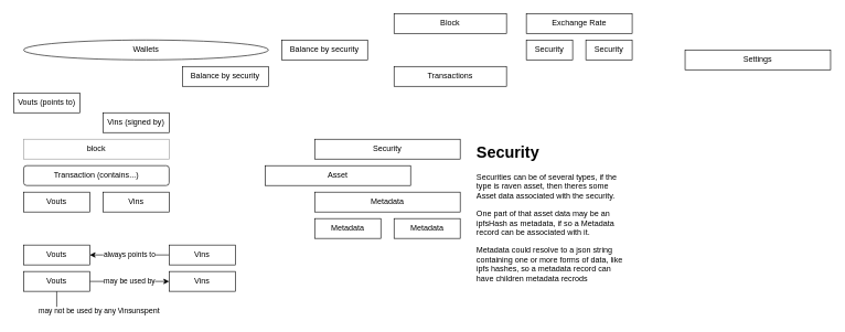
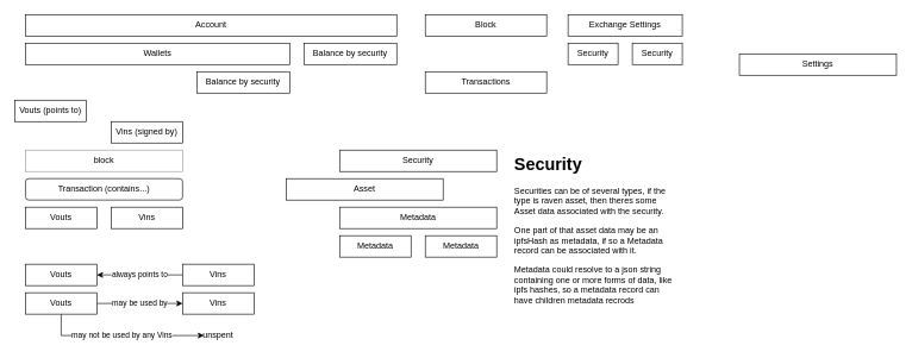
  <mxCell id="0" />
  <mxCell id="1" parent="0" />
- <mxCell id="3" value="Wallets" style="ellipse;whiteSpace=wrap;html=1;" parent="1" vertex="1"><mxGeometry x="35" y="60" width="370" height="30" as="geometry" /></mxCell>
+ <mxCell id="2" value="Account" style="rounded=0;whiteSpace=wrap;html=1;" parent="1" vertex="1"><mxGeometry x="35" y="20" width="520" height="30" as="geometry" /></mxCell>
+ <mxCell id="3" value="Wallets" style="rounded=0;whiteSpace=wrap;html=1;" parent="1" vertex="1"><mxGeometry x="35" y="60" width="370" height="30" as="geometry" /></mxCell>
  <mxCell id="4" value="Vouts (points to)" style="rounded=0;whiteSpace=wrap;html=1;" parent="1" vertex="1"><mxGeometry x="20" y="140" width="100" height="30" as="geometry" /></mxCell>
  <mxCell id="5" value="Balance by security" style="rounded=0;whiteSpace=wrap;html=1;" parent="1" vertex="1"><mxGeometry x="425" y="60" width="130" height="30" as="geometry" /></mxCell>
  <mxCell id="6" value="Balance by security" style="rounded=0;whiteSpace=wrap;html=1;" parent="1" vertex="1"><mxGeometry x="275" y="100" width="130" height="30" as="geometry" /></mxCell>
  <mxCell id="7" value="Block" style="rounded=0;whiteSpace=wrap;html=1;" parent="1" vertex="1"><mxGeometry x="595" y="20" width="170" height="30" as="geometry" /></mxCell>
  <mxCell id="8" value="Transactions" style="rounded=0;whiteSpace=wrap;html=1;" parent="1" vertex="1"><mxGeometry x="595" y="100" width="170" height="30" as="geometry" /></mxCell>
  <mxCell id="9" value="Security" style="rounded=0;whiteSpace=wrap;html=1;" parent="1" vertex="1"><mxGeometry x="795" y="60" width="70" height="30" as="geometry" /></mxCell>
- <mxCell id="10" value="Exchange Rate" style="rounded=0;whiteSpace=wrap;html=1;" parent="1" vertex="1"><mxGeometry x="795" y="20" width="160" height="30" as="geometry" /></mxCell>
+ <mxCell id="10" value="Exchange Settings" style="rounded=0;whiteSpace=wrap;html=1;" parent="1" vertex="1"><mxGeometry x="795" y="20" width="160" height="30" as="geometry" /></mxCell>
  <mxCell id="11" value="Settings" style="rounded=0;whiteSpace=wrap;html=1;" parent="1" vertex="1"><mxGeometry x="1035" y="75" width="220" height="30" as="geometry" /></mxCell>
  <mxCell id="12" value="Vins (signed by)" style="rounded=0;whiteSpace=wrap;html=1;" parent="1" vertex="1"><mxGeometry x="155" y="170" width="100" height="30" as="geometry" /></mxCell>
  <mxCell id="13" value="Vouts" style="rounded=0;whiteSpace=wrap;html=1;" parent="1" vertex="1"><mxGeometry x="35" y="290" width="100" height="30" as="geometry" /></mxCell>
  <mxCell id="14" value="Vins" style="rounded=0;whiteSpace=wrap;html=1;" parent="1" vertex="1"><mxGeometry x="155" y="290" width="100" height="30" as="geometry" /></mxCell>
  <mxCell id="15" value="Transaction (contains...)" style="whiteSpace=wrap;html=1;rounded=1;" parent="1" vertex="1"><mxGeometry x="35" y="250" width="220" height="30" as="geometry" /></mxCell>
  <mxCell id="16" value="always points to" style="edgeStyle=orthogonalEdgeStyle;rounded=0;orthogonalLoop=1;jettySize=auto;html=1;" parent="1" source="17" target="18" edge="1"><mxGeometry relative="1" as="geometry" /></mxCell>
  <mxCell id="17" value="Vins" style="rounded=0;whiteSpace=wrap;html=1;" parent="1" vertex="1"><mxGeometry x="255" y="370" width="100" height="30" as="geometry" /></mxCell>
  <mxCell id="18" value="Vouts" style="rounded=0;whiteSpace=wrap;html=1;" parent="1" vertex="1"><mxGeometry x="35" y="370" width="100" height="30" as="geometry" /></mxCell>
  <mxCell id="19" value="Vins" style="rounded=0;whiteSpace=wrap;html=1;" parent="1" vertex="1"><mxGeometry x="255" y="410" width="100" height="30" as="geometry" /></mxCell>
  <mxCell id="20" value="may be used by" style="edgeStyle=orthogonalEdgeStyle;rounded=0;orthogonalLoop=1;jettySize=auto;html=1;" parent="1" source="22" target="19" edge="1"><mxGeometry relative="1" as="geometry" /></mxCell>
  <mxCell id="21" value="may not be used by any Vins" style="edgeStyle=orthogonalEdgeStyle;rounded=0;orthogonalLoop=1;jettySize=auto;html=1;entryX=0;entryY=0.5;entryDx=0;entryDy=0;" parent="1" source="22" target="23" edge="1"><mxGeometry relative="1" as="geometry"><mxPoint x="285" y="470" as="targetPoint" /><Array as="points"><mxPoint x="85" y="470" /></Array></mxGeometry></mxCell>
  <mxCell id="22" value="Vouts" style="rounded=0;whiteSpace=wrap;html=1;" parent="1" vertex="1"><mxGeometry x="35" y="410" width="100" height="30" as="geometry" /></mxCell>
- <mxCell id="23" value="unspent" style="text;html=1;strokeColor=none;fillColor=none;align=center;verticalAlign=middle;whiteSpace=wrap;rounded=0;" parent="1" vertex="1"><mxGeometry x="200" y="460" width="40" height="20" as="geometry" /></mxCell>
+ <mxCell id="23" value="unspent" style="text;html=1;strokeColor=none;fillColor=none;align=center;verticalAlign=middle;whiteSpace=wrap;rounded=0;" parent="1" vertex="1"><mxGeometry x="285" y="460" width="40" height="20" as="geometry" /></mxCell>
  <mxCell id="24" value="block" style="rounded=0;whiteSpace=wrap;html=1;strokeColor=#999999;" parent="1" vertex="1"><mxGeometry x="35" y="210" width="220" height="30" as="geometry" /></mxCell>
  <mxCell id="25" value="Asset" style="rounded=0;whiteSpace=wrap;html=1;" vertex="1" parent="1"><mxGeometry x="400" y="250" width="220" height="30" as="geometry" /></mxCell>
  <mxCell id="26" value="Security" style="rounded=0;whiteSpace=wrap;html=1;" vertex="1" parent="1"><mxGeometry x="475" y="210" width="220" height="30" as="geometry" /></mxCell>
  <mxCell id="27" value="Security" style="rounded=0;whiteSpace=wrap;html=1;" vertex="1" parent="1"><mxGeometry x="885" y="60" width="70" height="30" as="geometry" /></mxCell>
  <mxCell id="28" value="Metadata" style="rounded=0;whiteSpace=wrap;html=1;" vertex="1" parent="1"><mxGeometry x="475" y="290" width="220" height="30" as="geometry" /></mxCell>
  <mxCell id="29" value="Metadata" style="rounded=0;whiteSpace=wrap;html=1;" vertex="1" parent="1"><mxGeometry x="475" y="330" width="100" height="30" as="geometry" /></mxCell>
  <mxCell id="30" value="Metadata" style="rounded=0;whiteSpace=wrap;html=1;" vertex="1" parent="1"><mxGeometry x="595" y="330" width="100" height="30" as="geometry" /></mxCell>
  <mxCell id="31" value="&lt;h1&gt;Security&lt;/h1&gt;&lt;p&gt;Securities can be of several types, if the type is raven asset, then theres some Asset data associated with the security.&amp;nbsp;&lt;/p&gt;&lt;p&gt;One part of that asset data may be an ipfsHash as metadata, if so a Metadata record can be associated with it.&amp;nbsp;&lt;/p&gt;&lt;p&gt;&lt;span&gt;Metadata could resolve to a json string containing one or more forms of data, like ipfs hashes, so a metadata record can have children metadata recrods&lt;/span&gt;&lt;br&gt;&lt;/p&gt;" style="text;html=1;strokeColor=none;fillColor=none;spacing=5;spacingTop=-20;whiteSpace=wrap;overflow=hidden;rounded=0;" vertex="1" parent="1"><mxGeometry x="715" y="210" width="240" height="240" as="geometry" /></mxCell>
